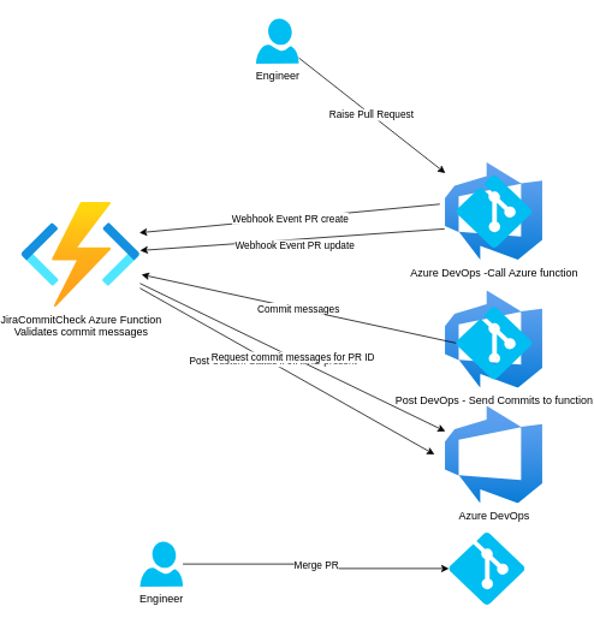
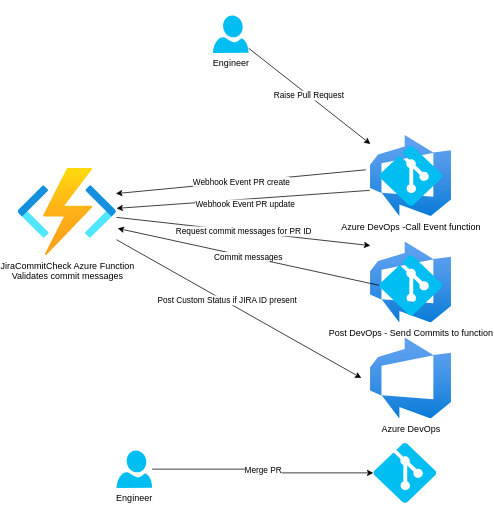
  <mxCell id="0" />
  <mxCell id="1" parent="0" />
  <mxCell id="2" value="Post DevOps - Send Commits to function" style="aspect=fixed;html=1;points=[];align=center;image;fontSize=12;image=img/lib/azure2/devops/Azure_DevOps.svg;" parent="1" vertex="1"><mxGeometry x="490" y="322" width="108" height="108" as="geometry" /></mxCell>
  <mxCell id="3" value="Webhook Event PR create" style="edgeStyle=none;rounded=0;orthogonalLoop=1;jettySize=auto;html=1;exitX=-0.056;exitY=0.425;exitDx=0;exitDy=0;exitPerimeter=0;entryX=0.994;entryY=0.29;entryDx=0;entryDy=0;entryPerimeter=0;" parent="1" source="6" target="12" edge="1"><mxGeometry x="-0.002" relative="1" as="geometry"><mxPoint x="200" y="260" as="targetPoint" /><mxPoint as="offset" /></mxGeometry></mxCell>
  <mxCell id="4" style="edgeStyle=none;rounded=0;orthogonalLoop=1;jettySize=auto;html=1;exitX=-0.008;exitY=0.679;exitDx=0;exitDy=0;exitPerimeter=0;" parent="1" source="6" target="12" edge="1"><mxGeometry relative="1" as="geometry"><mxPoint x="480" y="290" as="sourcePoint" /></mxGeometry></mxCell>
  <mxCell id="5" value="Webhook Event PR update" style="edgeLabel;html=1;align=center;verticalAlign=middle;resizable=0;points=[];" parent="4" vertex="1" connectable="0"><mxGeometry x="0.428" y="-1" relative="1" as="geometry"><mxPoint x="75" y="2" as="offset" /></mxGeometry></mxCell>
- <mxCell id="6" value="Azure DevOps -Call Azure function" style="aspect=fixed;html=1;points=[];align=center;image;fontSize=12;image=img/lib/azure2/devops/Azure_DevOps.svg;" parent="1" vertex="1"><mxGeometry x="490" y="180" width="108" height="108" as="geometry" /></mxCell>
+ <mxCell id="6" value="Azure DevOps -Call Event function" style="aspect=fixed;html=1;points=[];align=center;image;fontSize=12;image=img/lib/azure2/devops/Azure_DevOps.svg;" parent="1" vertex="1"><mxGeometry x="490" y="180" width="108" height="108" as="geometry" /></mxCell>
  <mxCell id="7" value="Commit messages" style="edgeStyle=none;rounded=0;orthogonalLoop=1;jettySize=auto;html=1;exitX=0;exitY=0.5;exitDx=0;exitDy=0;exitPerimeter=0;entryX=1.012;entryY=0.69;entryDx=0;entryDy=0;entryPerimeter=0;" parent="1" source="8" edge="1" target="12"><mxGeometry relative="1" as="geometry"><mxPoint x="170" y="330" as="targetPoint" /></mxGeometry></mxCell>
  <mxCell id="8" value="" style="verticalLabelPosition=bottom;html=1;verticalAlign=top;align=center;strokeColor=none;fillColor=#00BEF2;shape=mxgraph.azure.git_repository;" parent="1" vertex="1"><mxGeometry x="502" y="340" width="84" height="80" as="geometry" /></mxCell>
  <mxCell id="9" style="edgeStyle=none;rounded=0;orthogonalLoop=1;jettySize=auto;html=1;entryX=-0.024;entryY=1.044;entryDx=0;entryDy=0;entryPerimeter=0;" parent="1" edge="1" source="12"><mxGeometry relative="1" as="geometry"><mxPoint x="190" y="460" as="sourcePoint" /><mxPoint x="477.984" y="503.496" as="targetPoint" /></mxGeometry></mxCell>
  <mxCell id="10" value="Post Custom Status if JIRA ID present" style="edgeLabel;html=1;align=center;verticalAlign=middle;resizable=0;points=[];" parent="9" vertex="1" connectable="0"><mxGeometry x="-0.104" y="2" relative="1" as="geometry"><mxPoint as="offset" /></mxGeometry></mxCell>
- <mxCell id="11" value="Request commit messages for PR ID" style="edgeStyle=none;rounded=0;orthogonalLoop=1;jettySize=auto;html=1;" parent="1" source="12" target="15" edge="1"><mxGeometry x="0.002" relative="1" as="geometry"><mxPoint as="offset" /><mxPoint x="480" y="330" as="targetPoint" /></mxGeometry></mxCell>
+ <mxCell id="11" value="Request commit messages for PR ID" style="edgeStyle=none;rounded=0;orthogonalLoop=1;jettySize=auto;html=1;entryX=0;entryY=0.046;entryDx=0;entryDy=0;entryPerimeter=0;" parent="1" source="12" target="2" edge="1"><mxGeometry x="0.002" relative="1" as="geometry"><mxPoint as="offset" /><mxPoint x="480" y="330" as="targetPoint" /></mxGeometry></mxCell>
  <mxCell id="12" value="JiraCommitCheck Azure Function&lt;br&gt;Validates commit messages" style="aspect=fixed;html=1;points=[];align=center;image;fontSize=12;image=img/lib/azure2/compute/Function_Apps.svg;" parent="1" vertex="1"><mxGeometry x="20" y="224" width="131.47" height="116" as="geometry" /></mxCell>
  <mxCell id="13" value="Raise Pull Request" style="edgeStyle=none;rounded=0;orthogonalLoop=1;jettySize=auto;html=1;" parent="1" source="14" target="6" edge="1"><mxGeometry relative="1" as="geometry"><mxPoint x="310" y="130" as="targetPoint" /></mxGeometry></mxCell>
  <mxCell id="14" value="Engineer" style="verticalLabelPosition=bottom;html=1;verticalAlign=top;align=center;strokeColor=none;fillColor=#00BEF2;shape=mxgraph.azure.user;" parent="1" vertex="1"><mxGeometry x="280" y="20" width="47.5" height="50" as="geometry" /></mxCell>
  <mxCell id="15" value="Azure DevOps" style="aspect=fixed;html=1;points=[];align=center;image;fontSize=12;image=img/lib/azure2/devops/Azure_DevOps.svg;" parent="1" vertex="1"><mxGeometry x="490" y="450" width="108" height="108" as="geometry" /></mxCell>
  <mxCell id="16" value="" style="verticalLabelPosition=bottom;html=1;verticalAlign=top;align=center;strokeColor=none;fillColor=#00BEF2;shape=mxgraph.azure.git_repository;" parent="1" vertex="1"><mxGeometry x="502" y="194" width="84" height="80" as="geometry" /></mxCell>
  <mxCell id="17" value="" style="shape=image;html=1;verticalAlign=top;verticalLabelPosition=bottom;labelBackgroundColor=#ffffff;imageAspect=0;aspect=fixed;image=https://cdn4.iconfinder.com/data/icons/essentials-74/24/040_-_Tick-128.png" parent="1" vertex="1"><mxGeometry x="510" y="480" width="68" height="68" as="geometry" /></mxCell>
  <mxCell id="18" value="Merge PR" style="edgeStyle=orthogonalEdgeStyle;rounded=0;orthogonalLoop=1;jettySize=auto;html=1;" edge="1" parent="1" source="19" target="20"><mxGeometry relative="1" as="geometry" /></mxCell>
  <mxCell id="19" value="Engineer" style="verticalLabelPosition=bottom;html=1;verticalAlign=top;align=center;strokeColor=none;fillColor=#00BEF2;shape=mxgraph.azure.user;" parent="1" vertex="1"><mxGeometry x="151.47" y="600" width="47.5" height="50" as="geometry" /></mxCell>
  <mxCell id="20" value="" style="verticalLabelPosition=bottom;html=1;verticalAlign=top;align=center;strokeColor=none;fillColor=#00BEF2;shape=mxgraph.azure.git_repository;" vertex="1" parent="1"><mxGeometry x="494" y="590" width="84" height="80" as="geometry" /></mxCell>
